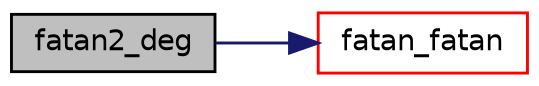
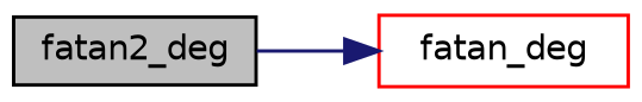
  digraph {
    rankdir=LR
    node [fontname=Helvetica fontsize=10 shape=record style=filled]
    n1 [color=black fillcolor=grey75 fontcolor=black height=0.2 label=fatan2_deg width=0.4]
-   n2 [color=red fillcolor=white height=0.2 label=fatan_fatan width=0.4]
+   n2 [color=red fillcolor=white height=0.2 label=fatan_deg width=0.4]
    n1 -> n2 [color=midnightblue fontname=Helvetica fontsize=10 labelfontname=Helvetica labelfontsize=10 style=solid]
  }
